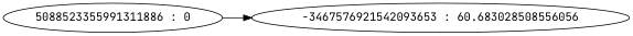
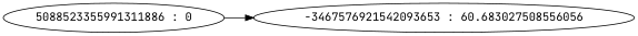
  digraph {
    rankdir=LR
    fontname="JetBrains Mono"
    node [fontname="JetBrains Mono"]
    n1 [label="5088523355991311886 : 0"]
-   n2 [label="-3467576921542093653 : 60.683028508556056"]
+   n2 [label="-3467576921542093653 : 60.683027508556056"]
    n1 -> n2 [fontname="JetBrains Mono"]
  }
